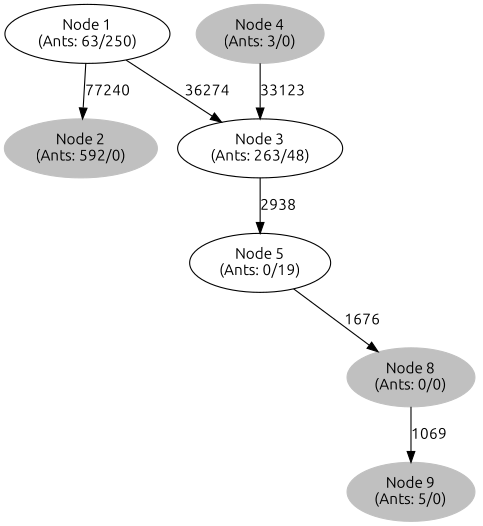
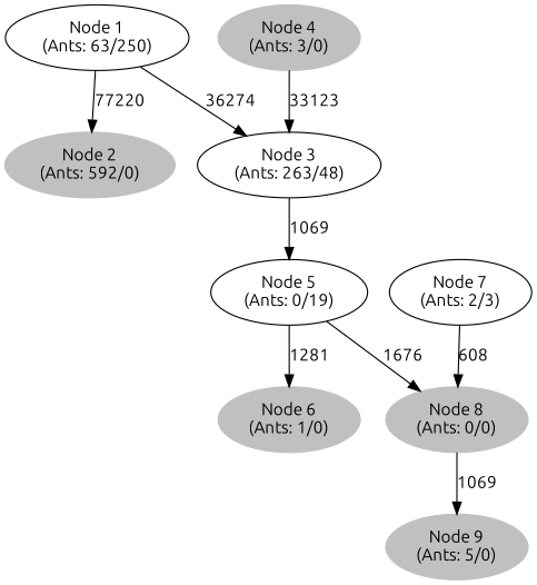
  digraph {
    fontname=Ubuntu
    node [fontname=Ubuntu color=gray style=filled]
    edge [fontname=Ubuntu]
    "Node 1\n(Ants: 63/250)" [color="" style=""]
    "Node 2\n(Ants: 592/0)"
    "Node 3\n(Ants: 263/48)" [color="" style=""]
    "Node 5\n(Ants: 0/19)" [color="" style=""]
    "Node 4\n(Ants: 3/0)"
+   "Node 6\n(Ants: 1/0)"
    "Node 8\n(Ants: 0/0)"
+   "Node 7\n(Ants: 2/3)" [color="" style=""]
    "Node 9\n(Ants: 5/0)"
-   "Node 1\n(Ants: 63/250)" -> "Node 2\n(Ants: 592/0)" [label=77240]
+   "Node 1\n(Ants: 63/250)" -> "Node 2\n(Ants: 592/0)" [label=77220]
    "Node 1\n(Ants: 63/250)" -> "Node 3\n(Ants: 263/48)" [label=36274]
-   "Node 3\n(Ants: 263/48)" -> "Node 5\n(Ants: 0/19)" [label=2938]
+   "Node 3\n(Ants: 263/48)" -> "Node 5\n(Ants: 0/19)" [label=1069]
+   "Node 5\n(Ants: 0/19)" -> "Node 6\n(Ants: 1/0)" [label=1281]
    "Node 5\n(Ants: 0/19)" -> "Node 8\n(Ants: 0/0)" [label=1676]
    "Node 4\n(Ants: 3/0)" -> "Node 3\n(Ants: 263/48)" [label=33123]
    "Node 8\n(Ants: 0/0)" -> "Node 9\n(Ants: 5/0)" [label=1069]
+   "Node 7\n(Ants: 2/3)" -> "Node 8\n(Ants: 0/0)" [label=608]
  }
